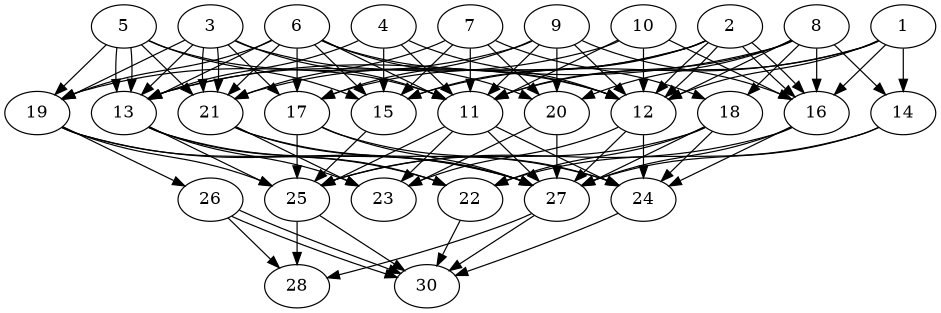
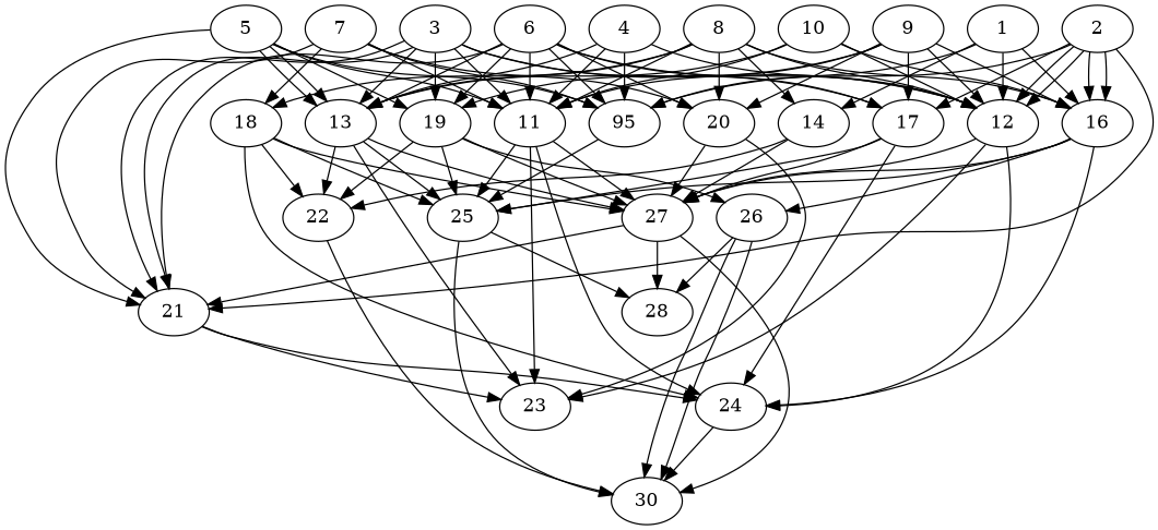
  digraph {
    node [alpha=0.14]
    1 [alpha=0.19 expect_size=52236288]
    11 [alpha=0.15 expect_size=26760192]
    12 [alpha=0.18 expect_size=24438784]
    14 [alpha=0.09 expect_size=46531584]
-   15 [alpha=0.10 expect_size=31343616]
+   15 [alpha=0.10 expect_size=31343616 label=95]
    16 [expect_size=45104128]
    23 [alpha=0.06 expect_size=18392064]
    24 [alpha=0.17 expect_size=43308032]
    25 [alpha=0.08 expect_size=16185344]
    27 [alpha=0.11 expect_size=23858176]
    22 [alpha=0.01 expect_size=23094272]
    26 [expect_size=38927360]
    30 [alpha=0.05 expect_size=12383232]
    28 [alpha=0.18 expect_size=10880000]
    2 [alpha=0.11 expect_size=8888320]
    17 [expect_size=37439488]
    21 [alpha=0.12 expect_size=35039232]
    3 [alpha=0.18 expect_size=44618752]
    13 [alpha=0.11 expect_size=51237888]
    19 [alpha=0.17 expect_size=28045312]
    4 [expect_size=17687552]
    5 [alpha=0.06 expect_size=51555328]
    6 [alpha=0.17 expect_size=42982400]
    20 [alpha=0.05 expect_size=28988416]
    7 [alpha=0.11 expect_size=30373888]
    18 [alpha=0.03 expect_size=17132544]
    8 [alpha=0.05 expect_size=26767360]
    9 [alpha=0.00 expect_size=40427520]
    10 [alpha=0.03 expect_size=18017280]
-   1 -> 11
    1 -> 12
    1 -> 14
    1 -> 15
    1 -> 16
    11 -> 23
    11 -> 24
    11 -> 25
    11 -> 27
    12 -> 23
    12 -> 24
    12 -> 27
    14 -> 27
    14 -> 22
    15 -> 25
    16 -> 24
    16 -> 25
    16 -> 27
+   16 -> 26
    24 -> 30
    25 -> 30
    25 -> 28
    27 -> 30
    27 -> 28
    22 -> 30
    26 -> 30
    26 -> 30
    26 -> 28
    2 -> 12
    2 -> 12
    2 -> 15
    2 -> 16
    2 -> 16
    2 -> 17
    2 -> 21
    17 -> 24
    17 -> 25
    17 -> 27
    21 -> 23
    21 -> 24
-   21 -> 27
+   27 -> 21
    3 -> 11
    3 -> 12
    3 -> 17
    3 -> 21
    3 -> 21
    3 -> 13
    3 -> 19
    13 -> 23
    13 -> 25
    13 -> 27
    13 -> 22
    19 -> 25
    19 -> 27
    19 -> 22
    19 -> 26
    4 -> 11
    4 -> 12
    4 -> 15
    4 -> 13
    5 -> 11
    5 -> 15
    5 -> 21
    5 -> 13
    5 -> 13
    5 -> 19
    6 -> 11
    6 -> 12
    6 -> 15
    6 -> 17
    6 -> 21
    6 -> 13
    6 -> 19
    6 -> 20
    20 -> 23
    20 -> 27
    7 -> 11
    7 -> 15
    7 -> 21
    7 -> 20
    7 -> 18
    18 -> 24
    18 -> 25
    18 -> 27
    18 -> 22
    8 -> 11
    8 -> 12
    8 -> 14
    8 -> 16
    8 -> 13
    8 -> 20
    8 -> 18
    9 -> 11
    9 -> 12
    9 -> 16
    9 -> 17
    9 -> 19
    9 -> 20
    10 -> 11
    10 -> 12
    10 -> 16
    10 -> 13
  }
